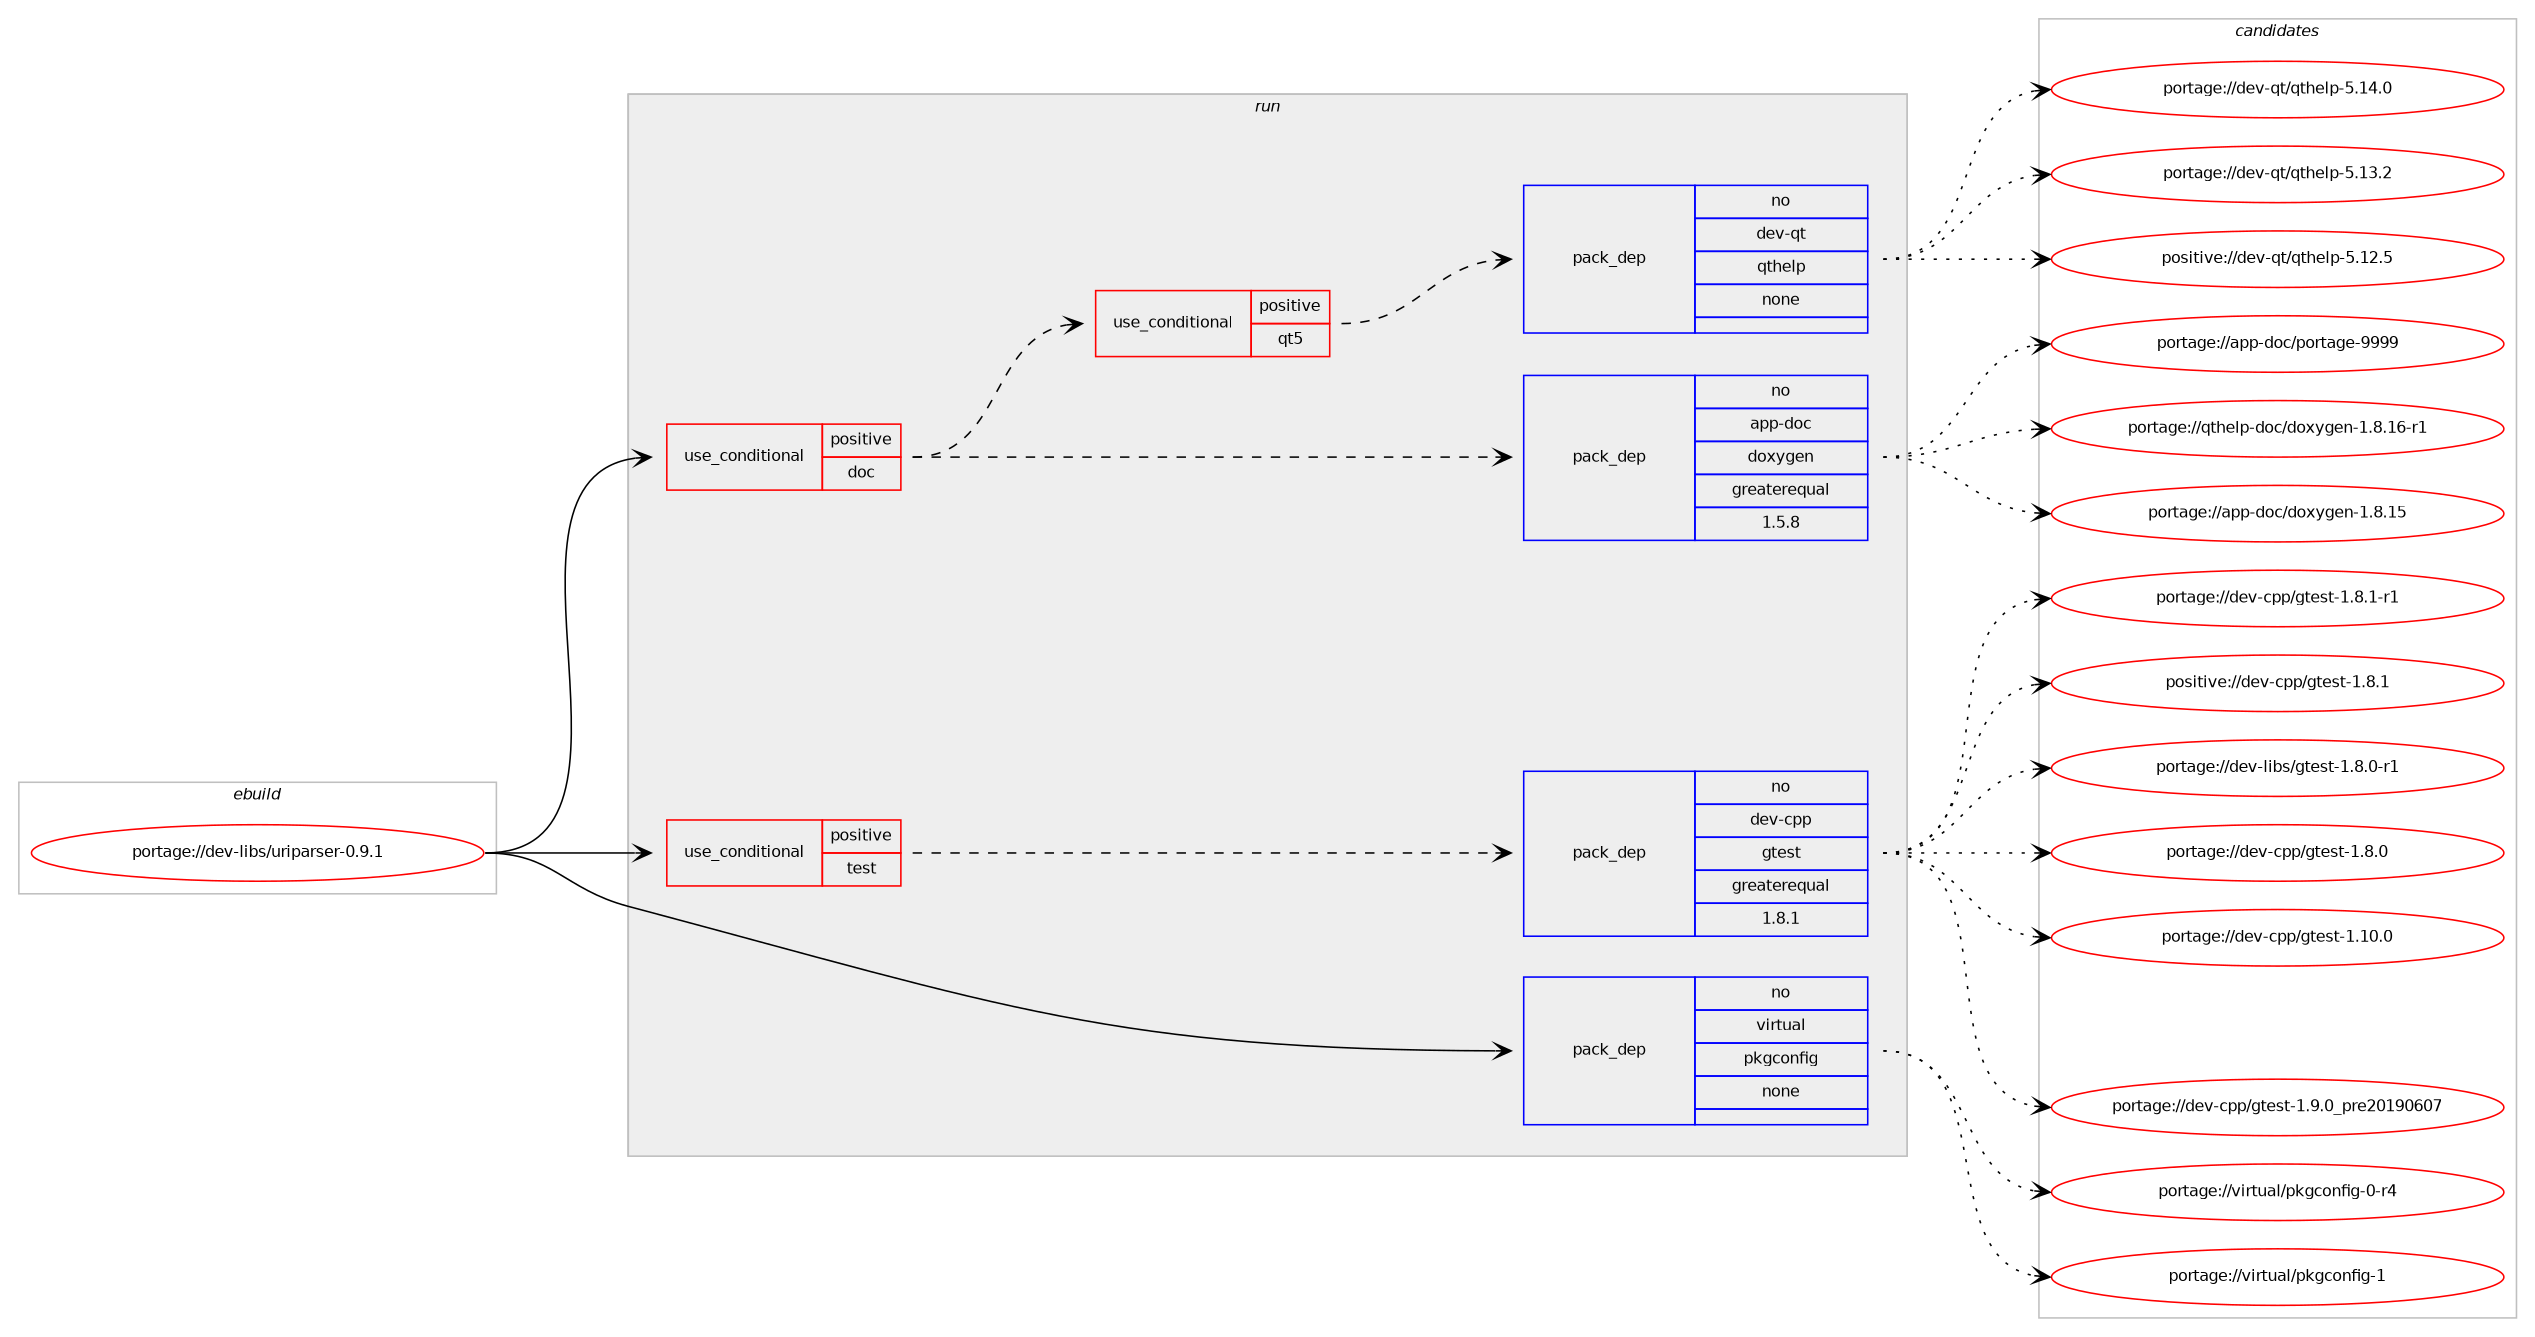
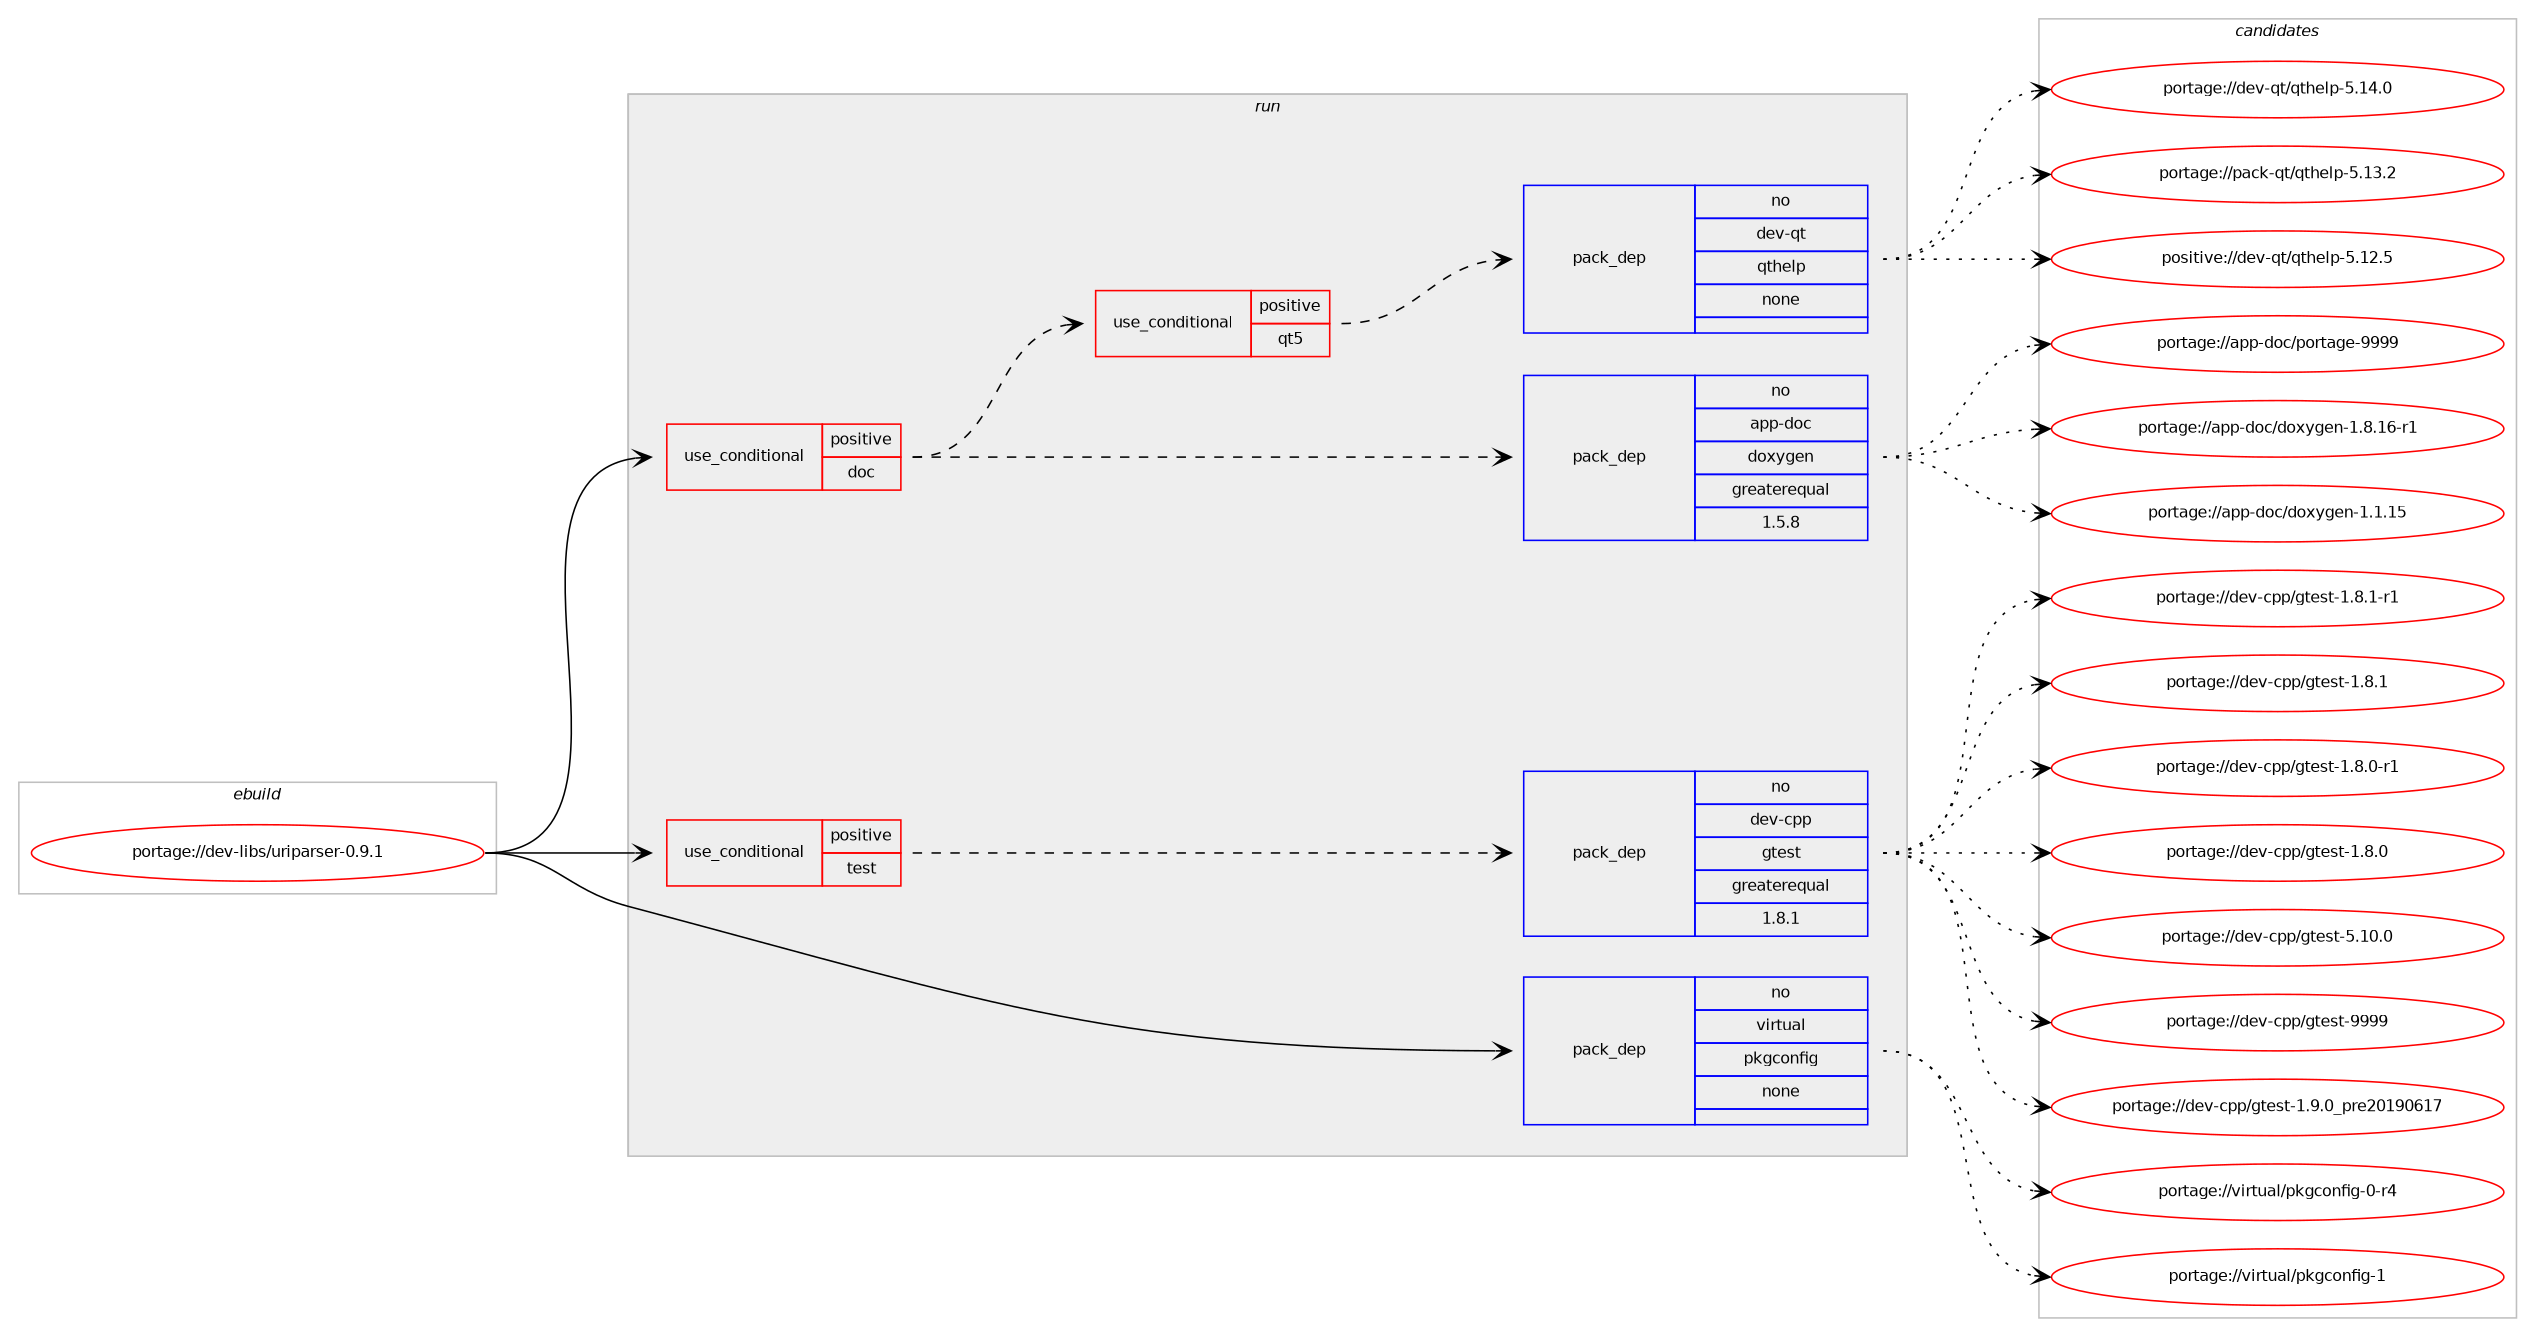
  digraph {
    compound=true
    concentrate=true
    fontname=Helvetica
    fontsize=10
    newrank=true
    rankdir=LR
    ranksep=1.5
    node [color=red fontname=Helvetica fontsize=10]
    edge [arrowhead=vee headport=w style=dotted tailport=e weight=100]
    n1 [label="portage://dev-libs/uriparser-0.9.1" width=4]
    n2 [color=blue label=<<TABLE BORDER="0" CELLBORDER="1" CELLSPACING="0" CELLPADDING="4" WIDTH="220"><TR><TD ROWSPAN="6" CELLPADDING="30">pack_dep</TD></TR><TR><TD WIDTH="110">no</TD></TR><TR><TD>app-doc</TD></TR><TR><TD>doxygen</TD></TR><TR><TD>greaterequal</TD></TR><TR><TD>1.5.8</TD></TR></TABLE>> shape=none]
    n3 [color=blue label=<<TABLE BORDER="0" CELLBORDER="1" CELLSPACING="0" CELLPADDING="4" WIDTH="220"><TR><TD ROWSPAN="6" CELLPADDING="30">pack_dep</TD></TR><TR><TD WIDTH="110">no</TD></TR><TR><TD>dev-qt</TD></TR><TR><TD>qthelp</TD></TR><TR><TD>none</TD></TR><TR><TD></TD></TR></TABLE>> shape=none]
    n4 [label=<<TABLE BORDER="0" CELLBORDER="1" CELLSPACING="0" CELLPADDING="4"><TR><TD ROWSPAN="3" CELLPADDING="10">use_conditional</TD></TR><TR><TD>positive</TD></TR><TR><TD>qt5</TD></TR></TABLE>> shape=none]
    n5 [label=<<TABLE BORDER="0" CELLBORDER="1" CELLSPACING="0" CELLPADDING="4"><TR><TD ROWSPAN="3" CELLPADDING="10">use_conditional</TD></TR><TR><TD>positive</TD></TR><TR><TD>doc</TD></TR></TABLE>> shape=none]
    n6 [color=blue label=<<TABLE BORDER="0" CELLBORDER="1" CELLSPACING="0" CELLPADDING="4" WIDTH="220"><TR><TD ROWSPAN="6" CELLPADDING="30">pack_dep</TD></TR><TR><TD WIDTH="110">no</TD></TR><TR><TD>dev-cpp</TD></TR><TR><TD>gtest</TD></TR><TR><TD>greaterequal</TD></TR><TR><TD>1.8.1</TD></TR></TABLE>> shape=none]
    n7 [label=<<TABLE BORDER="0" CELLBORDER="1" CELLSPACING="0" CELLPADDING="4"><TR><TD ROWSPAN="3" CELLPADDING="10">use_conditional</TD></TR><TR><TD>positive</TD></TR><TR><TD>test</TD></TR></TABLE>> shape=none]
    n8 [color=blue label=<<TABLE BORDER="0" CELLBORDER="1" CELLSPACING="0" CELLPADDING="4" WIDTH="220"><TR><TD ROWSPAN="6" CELLPADDING="30">pack_dep</TD></TR><TR><TD WIDTH="110">no</TD></TR><TR><TD>virtual</TD></TR><TR><TD>pkgconfig</TD></TR><TR><TD>none</TD></TR><TR><TD></TD></TR></TABLE>> shape=none]
    n9 [label="portage://app-doc/portage-9999" width=4]
-   n10 [label="portage://qthelp-doc/doxygen-1.8.16-r1" width=4]
-   n11 [label="portage://app-doc/doxygen-1.8.15" width=4]
-   n13 [label="portage://dev-cpp/gtest-1.9.0_pre20190607" width=4]
+   n10 [label="portage://app-doc/doxygen-1.8.16-r1" width=4]
+   n11 [label="portage://app-doc/doxygen-1.1.15" width=4]
+   n12 [label="portage://dev-cpp/gtest-9999" width=4]
+   n13 [label="portage://dev-cpp/gtest-1.9.0_pre20190617" width=4]
    n14 [label="portage://dev-cpp/gtest-1.8.1-r1" width=4]
-   n15 [label="positive://dev-cpp/gtest-1.8.1" width=4]
-   n16 [label="portage://dev-libs/gtest-1.8.0-r1" width=4]
+   n15 [label="portage://dev-cpp/gtest-1.8.1" width=4]
+   n16 [label="portage://dev-cpp/gtest-1.8.0-r1" width=4]
    n17 [label="portage://dev-cpp/gtest-1.8.0" width=4]
-   n18 [label="portage://dev-cpp/gtest-1.10.0" width=4]
+   n18 [label="portage://dev-cpp/gtest-5.10.0" width=4]
    n19 [label="portage://dev-qt/qthelp-5.14.0" width=4]
-   n20 [label="portage://dev-qt/qthelp-5.13.2" width=4]
+   n20 [label="portage://pack-qt/qthelp-5.13.2" width=4]
    n21 [label="positive://dev-qt/qthelp-5.12.5" width=4]
    n22 [label="portage://virtual/pkgconfig-1" width=4]
    n23 [label="portage://virtual/pkgconfig-0-r4" width=4]
    subgraph cluster_1 {
      color=gray
      label=<<i>ebuild</i>>
      rank=same
      n1
    }
    subgraph cluster_2 {
      color=gray
      label=<<i>dependencies</i>>
      subgraph cluster_3 {
        color=gray
        fillcolor="#eeeeee"
        label=<<i>compile</i>>
        style=filled
        subgraph sub_4 {
          color=gray
          fillcolor="#eeeeee"
          label=<<i>compile</i>>
          style=filled
          n5
          subgraph sub_5 {
            color=gray
            fillcolor="#eeeeee"
            label=<<i>compile</i>>
            style=filled
            n2
          }
          subgraph sub_6 {
            color=gray
            fillcolor="#eeeeee"
            label=<<i>compile</i>>
            style=filled
            n4
            subgraph sub_7 {
              color=gray
              fillcolor="#eeeeee"
              label=<<i>compile</i>>
              style=filled
              n3
            }
          }
        }
        subgraph sub_8 {
          color=gray
          fillcolor="#eeeeee"
          label=<<i>compile</i>>
          style=filled
          n7
          subgraph sub_9 {
            color=gray
            fillcolor="#eeeeee"
            label=<<i>compile</i>>
            style=filled
            n6
          }
        }
        subgraph sub_10 {
          color=gray
          fillcolor="#eeeeee"
          label=<<i>compile</i>>
          style=filled
          n8
        }
      }
      subgraph cluster_11 {
        color=gray
        fillcolor="#eeeeee"
        label=<<i>compile and run</i>>
        style=filled
      }
      subgraph cluster_12 {
        color=gray
        fillcolor="#eeeeee"
        label=<<i>run</i>>
        style=filled
      }
    }
    subgraph cluster_13 {
      color=gray
      label=<<i>candidates</i>>
      rank=same
      subgraph sub_14 {
        color=black
        label=<<i>candidates</i>>
        nodesep=1
        rank=same
        n9
        n10
        n11
      }
      subgraph sub_15 {
        color=black
        label=<<i>candidates</i>>
        nodesep=1
        rank=same
+       n12
        n13
        n14
        n15
        n16
        n17
        n18
      }
      subgraph sub_16 {
        color=black
        label=<<i>candidates</i>>
        nodesep=1
        rank=same
        n19
        n20
        n21
      }
      subgraph sub_17 {
        color=black
        label=<<i>candidates</i>>
        nodesep=1
        rank=same
        n22
        n23
      }
    }
    n1 -> n5 [style=solid weight=20]
    n1 -> n7 [style=solid weight=20]
    n1 -> n8 [style=solid weight=20]
    n2 -> n9
    n2 -> n10
    n2 -> n11
    n3 -> n19
    n3 -> n20
    n3 -> n21
    n4 -> n3 [style=dashed weight=20]
    n5 -> n2 [style=dashed weight=20]
    n5 -> n4 [style=dashed weight=20]
+   n6 -> n12
    n6 -> n13
    n6 -> n14
    n6 -> n15
    n6 -> n16
    n6 -> n17
    n6 -> n18
    n7 -> n6 [style=dashed weight=20]
    n8 -> n22
    n8 -> n23
  }
